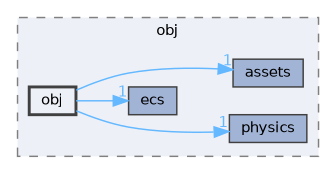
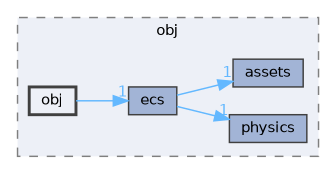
  digraph {
    compound=true
    rankdir=LR
    node [color=grey25 fillcolor="#a2b4d6" fontname=Helvetica fontsize=10 shape=box style=filled]
    edge [color=steelblue1 fontcolor=steelblue1 fontname=Helvetica fontsize=10 headlabel=1 labeldistance=1.5 labelfontname=Helvetica labelfontsize=10]
    n1 [height=0.2 label=physics width=0.4]
    n2 [height=0.2 label=ecs width=0.4]
    n3 [height=0.2 label=assets width=0.4]
    n4 [fillcolor="#edf0f7" height=0.2 label=obj style="filled,bold" width=0.4]
    subgraph cluster_1 {
      bgcolor="#edf0f7"
      fontname=Helvetica
      fontsize=10
      label=obj
      pencolor=grey50
      style="filled,dashed"
      n1
      n2
      n3
      n4
    }
-   n4 -> n1
+   n2 -> n1
    n4 -> n2
-   n4 -> n3
+   n2 -> n3
  }
